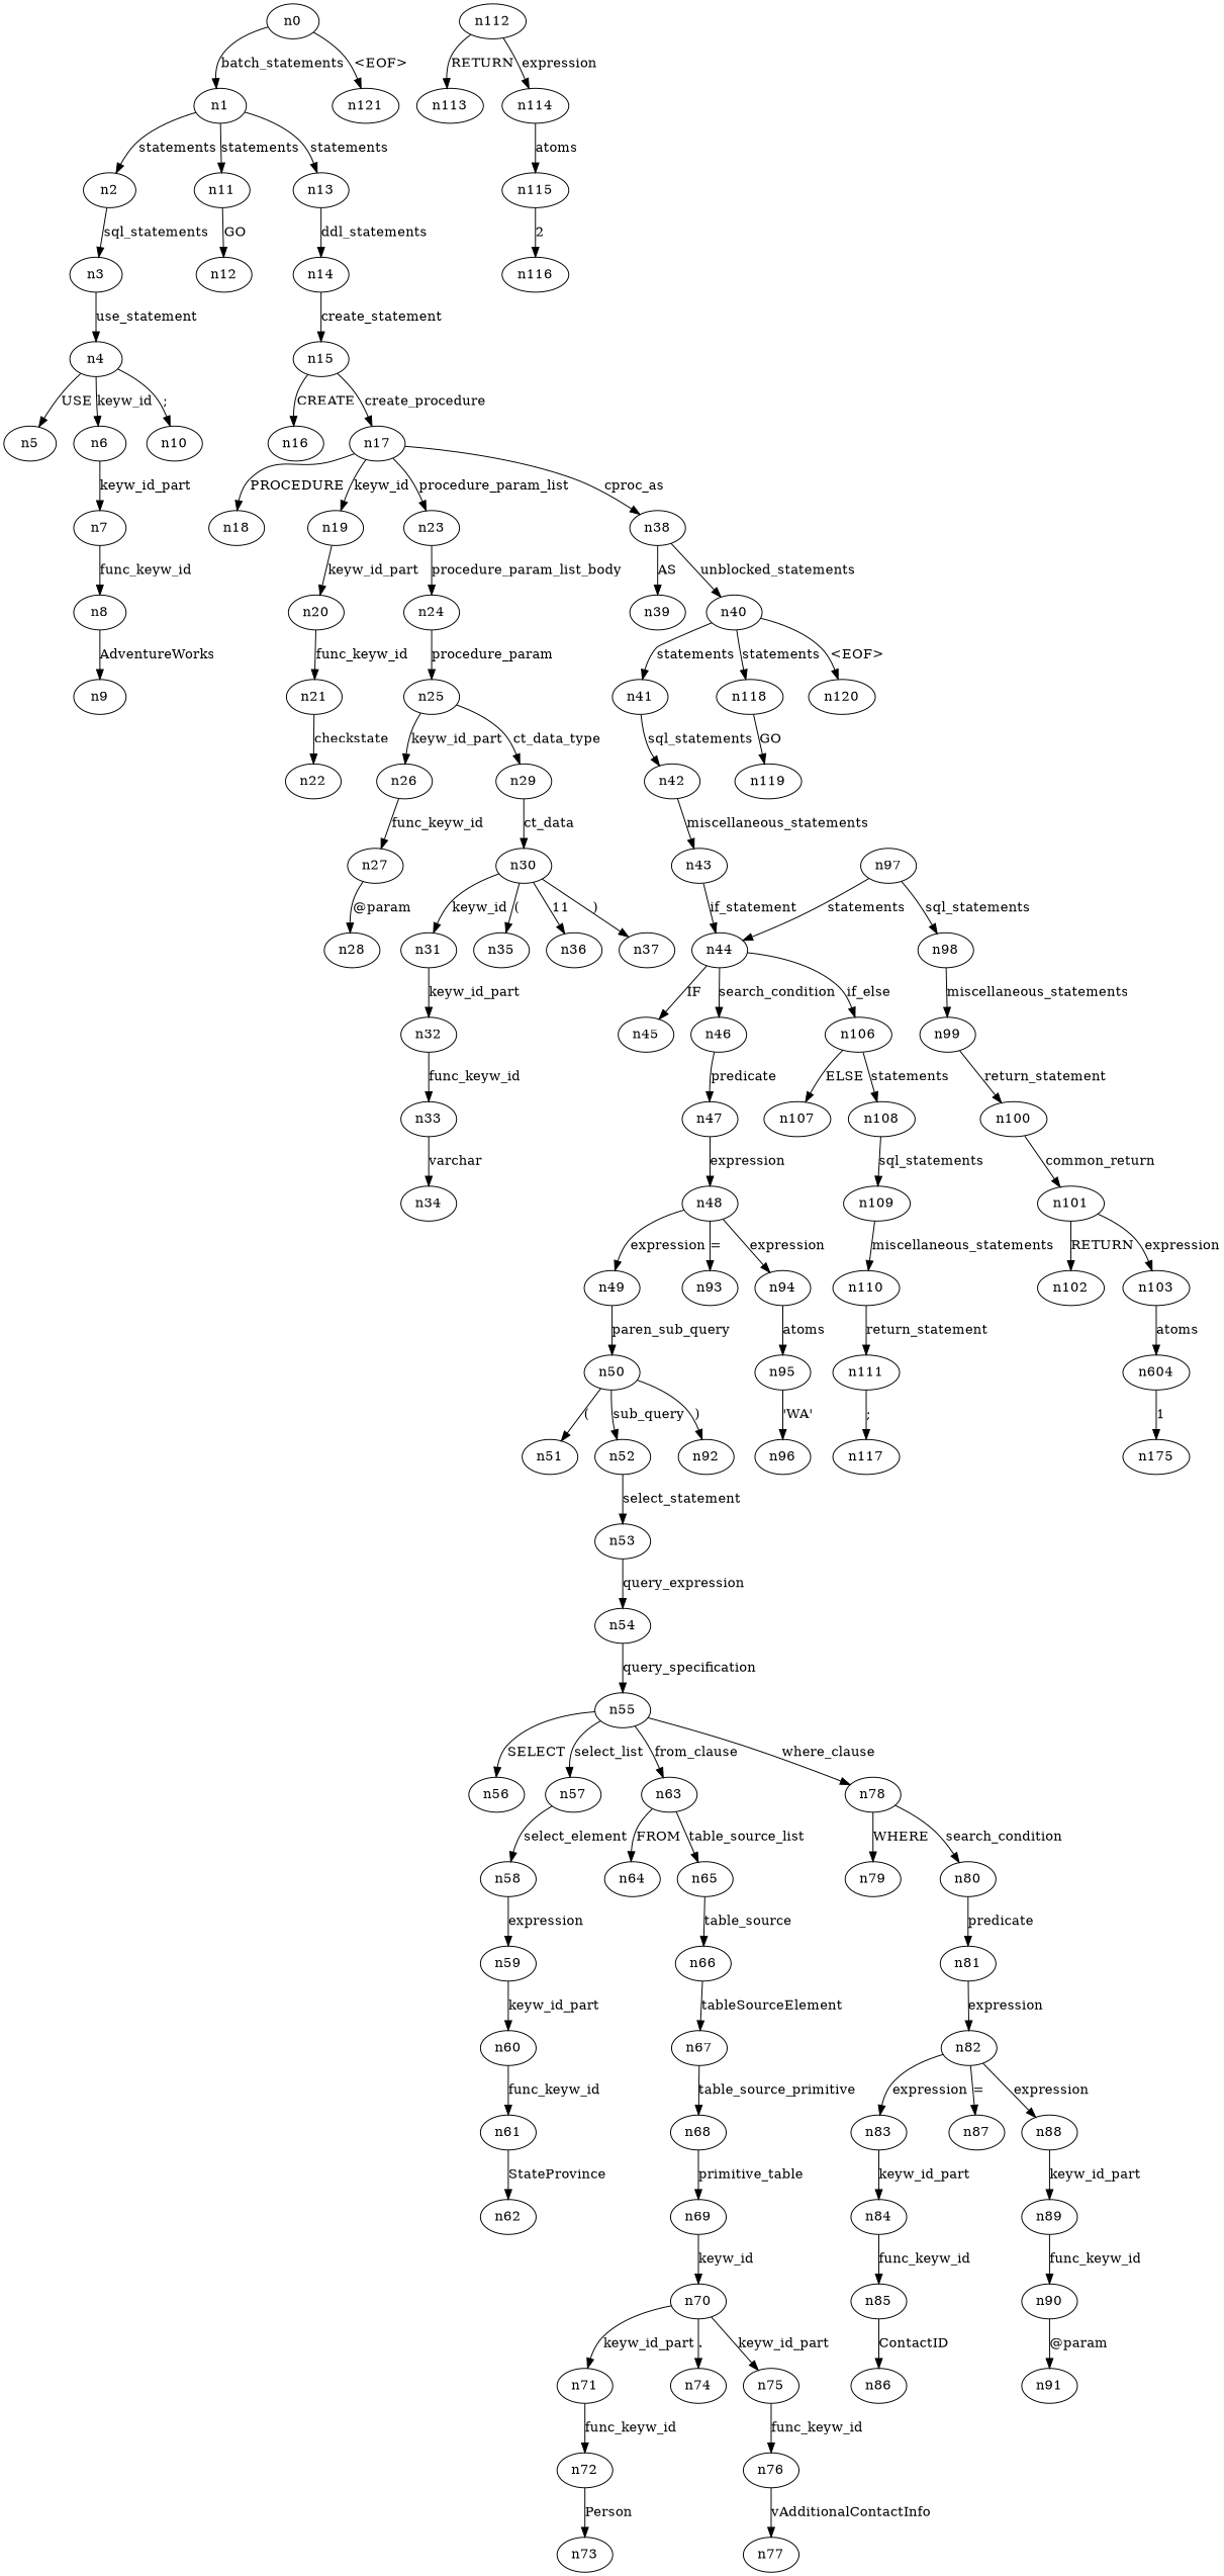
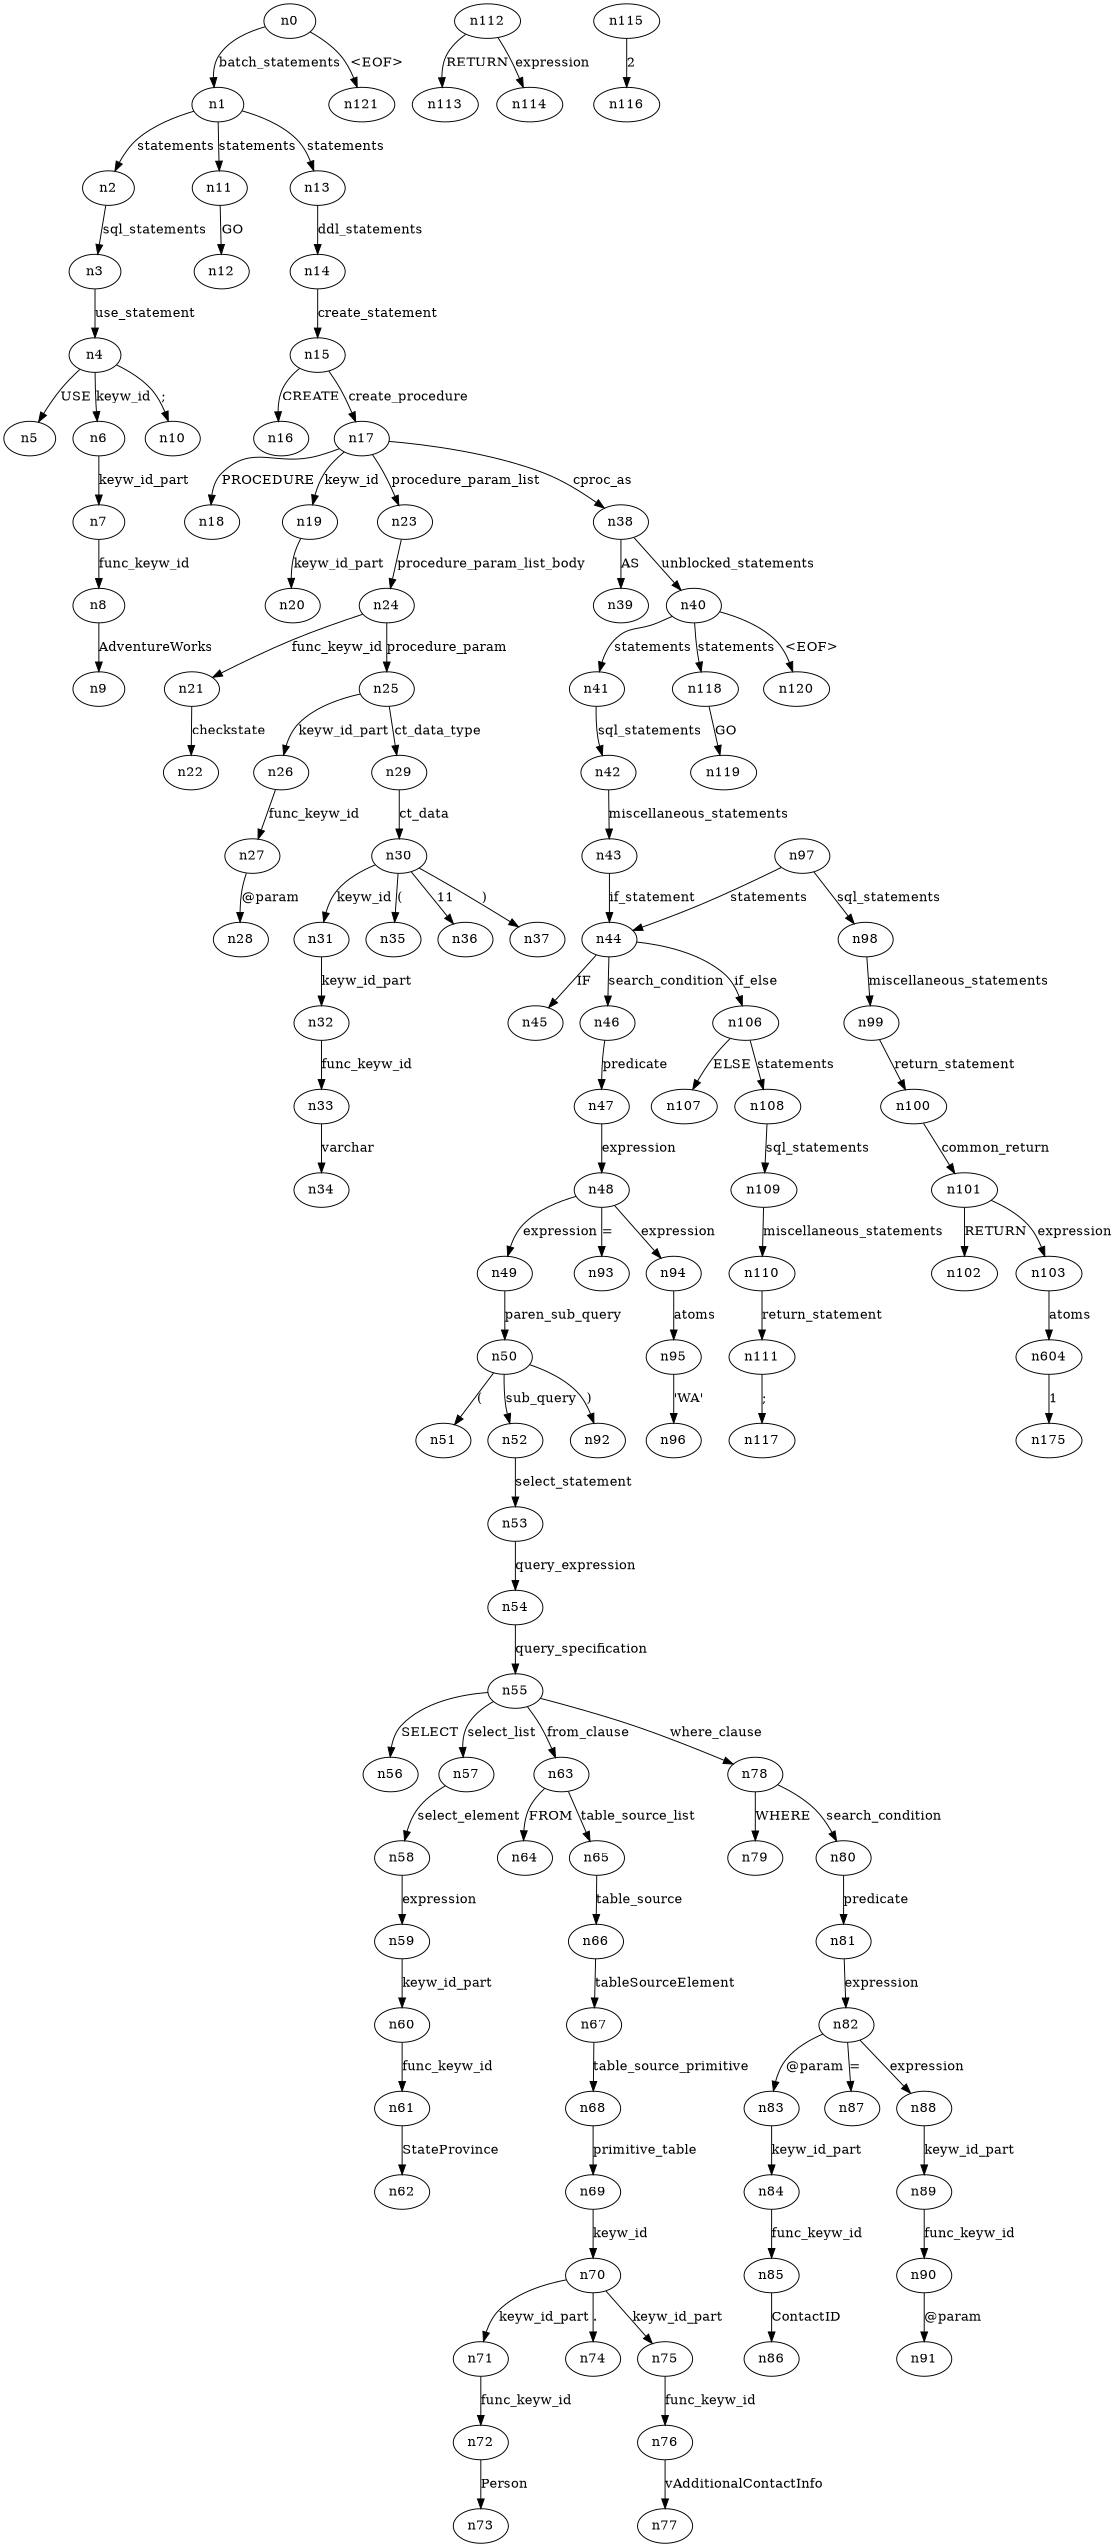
  digraph {
    n0
    n1
    n121
    n2
    n11
    n13
    n3
    n12
    n14
    n4
    n5
    n6
    n10
    n7
    n8
    n9
    n15
    n16
    n17
    n18
    n19
    n23
    n38
    n20
    n24
    n39
    n40
    n21
    n22
    n25
    n26
    n29
    n27
    n30
    n28
    n31
    n35
    n36
    n37
    n32
    n33
    n34
    n41
    n118
    n120
    n42
    n119
    n43
    n44
    n45
    n46
    n106
    n47
    n97
    n98
    n107
    n108
    n48
    n49
    n93
    n94
    n50
    n95
    n51
    n52
    n92
    n53
    n54
    n55
    n56
    n57
    n63
    n78
    n58
    n64
    n65
    n79
    n80
    n59
    n60
    n61
    n62
    n66
    n67
    n68
    n69
    n70
    n71
    n74
    n75
    n72
    n76
    n73
    n77
    n81
    n82
    n83
    n87
    n88
    n84
    n89
    n85
    n86
    n90
    n91
    n96
    n99
    n100
    n101
    n102
    n103
    n104 [label=n604]
    n105 [label=n175]
    n109
    n110
    n111
    n117
    n112
    n113
    n114
    n115
    n116
    n0 -> n1 [label=batch_statements]
    n0 -> n121 [label="<EOF>"]
    n1 -> n2 [label=statements]
    n1 -> n11 [label=statements]
    n1 -> n13 [label=statements]
    n2 -> n3 [label=sql_statements]
    n11 -> n12 [label=GO]
    n13 -> n14 [label=ddl_statements]
    n3 -> n4 [label=use_statement]
    n14 -> n15 [label=create_statement]
    n4 -> n5 [label=USE]
    n4 -> n6 [label=keyw_id]
    n4 -> n10 [label=";"]
    n6 -> n7 [label=keyw_id_part]
    n7 -> n8 [label=func_keyw_id]
    n8 -> n9 [label=AdventureWorks]
    n15 -> n16 [label=CREATE]
    n15 -> n17 [label=create_procedure]
    n17 -> n18 [label=PROCEDURE]
    n17 -> n19 [label=keyw_id]
    n17 -> n23 [label=procedure_param_list]
    n17 -> n38 [label=cproc_as]
    n19 -> n20 [label=keyw_id_part]
    n23 -> n24 [label=procedure_param_list_body]
    n38 -> n39 [label=AS]
    n38 -> n40 [label=unblocked_statements]
-   n20 -> n21 [label=func_keyw_id]
+   n24 -> n21 [label=func_keyw_id]
    n24 -> n25 [label=procedure_param]
    n40 -> n41 [label=statements]
    n40 -> n118 [label=statements]
    n40 -> n120 [label="<EOF>"]
    n21 -> n22 [label=checkstate]
    n25 -> n26 [label=keyw_id_part]
    n25 -> n29 [label=ct_data_type]
    n26 -> n27 [label=func_keyw_id]
    n29 -> n30 [label=ct_data]
    n27 -> n28 [label="@param"]
    n30 -> n31 [label=keyw_id]
    n30 -> n35 [label="("]
    n30 -> n36 [label=11]
    n30 -> n37 [label=")"]
    n31 -> n32 [label=keyw_id_part]
    n32 -> n33 [label=func_keyw_id]
    n33 -> n34 [label=varchar]
    n41 -> n42 [label=sql_statements]
    n118 -> n119 [label=GO]
    n42 -> n43 [label=miscellaneous_statements]
    n43 -> n44 [label=if_statement]
    n44 -> n45 [label=IF]
    n44 -> n46 [label=search_condition]
    n44 -> n106 [label=if_else]
    n46 -> n47 [label=predicate]
    n106 -> n107 [label=ELSE]
    n106 -> n108 [label=statements]
    n47 -> n48 [label=expression]
    n97 -> n44 [label=statements]
    n97 -> n98 [label=sql_statements]
    n98 -> n99 [label=miscellaneous_statements]
    n108 -> n109 [label=sql_statements]
    n48 -> n49 [label=expression]
    n48 -> n93 [label="="]
    n48 -> n94 [label=expression]
    n49 -> n50 [label=paren_sub_query]
    n94 -> n95 [label=atoms]
    n50 -> n51 [label="("]
    n50 -> n52 [label=sub_query]
    n50 -> n92 [label=")"]
    n95 -> n96 [label="'WA'"]
    n52 -> n53 [label=select_statement]
    n53 -> n54 [label=query_expression]
    n54 -> n55 [label=query_specification]
    n55 -> n56 [label=SELECT]
    n55 -> n57 [label=select_list]
    n55 -> n63 [label=from_clause]
    n55 -> n78 [label=where_clause]
    n57 -> n58 [label=select_element]
    n63 -> n64 [label=FROM]
    n63 -> n65 [label=table_source_list]
    n78 -> n79 [label=WHERE]
    n78 -> n80 [label=search_condition]
    n58 -> n59 [label=expression]
    n65 -> n66 [label=table_source]
    n80 -> n81 [label=predicate]
    n59 -> n60 [label=keyw_id_part]
    n60 -> n61 [label=func_keyw_id]
    n61 -> n62 [label=StateProvince]
    n66 -> n67 [label=tableSourceElement]
    n67 -> n68 [label=table_source_primitive]
    n68 -> n69 [label=primitive_table]
    n69 -> n70 [label=keyw_id]
    n70 -> n71 [label=keyw_id_part]
    n70 -> n74 [label="."]
    n70 -> n75 [label=keyw_id_part]
    n71 -> n72 [label=func_keyw_id]
    n75 -> n76 [label=func_keyw_id]
    n72 -> n73 [label=Person]
    n76 -> n77 [label=vAdditionalContactInfo]
    n81 -> n82 [label=expression]
-   n82 -> n83 [label=expression]
+   n82 -> n83 [label="@param"]
    n82 -> n87 [label="="]
    n82 -> n88 [label=expression]
    n83 -> n84 [label=keyw_id_part]
    n88 -> n89 [label=keyw_id_part]
    n84 -> n85 [label=func_keyw_id]
    n89 -> n90 [label=func_keyw_id]
    n85 -> n86 [label=ContactID]
    n90 -> n91 [label="@param"]
    n99 -> n100 [label=return_statement]
    n100 -> n101 [label=common_return]
    n101 -> n102 [label=RETURN]
    n101 -> n103 [label=expression]
    n103 -> n104 [label=atoms]
    n104 -> n105 [label=1]
    n109 -> n110 [label=miscellaneous_statements]
    n110 -> n111 [label=return_statement]
    n111 -> n117 [label=";"]
    n112 -> n113 [label=RETURN]
    n112 -> n114 [label=expression]
-   n114 -> n115 [label=atoms]
    n115 -> n116 [label=2]
  }
